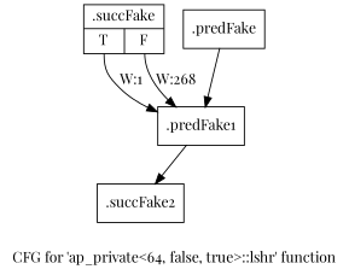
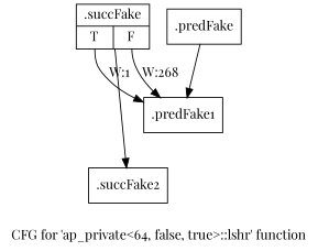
  digraph {
    fontname="Playfair Display"
    label="CFG for 'ap_private\<64, false, true\>::lshr' function"
    node [fontname="Playfair Display" shape=record filename="/mnt/xilinx/Vitis_HLS/2021.2/include/etc/ap_private.h" linenumber=1862]
    edge [execusionnum=267 filename="/mnt/xilinx/Vitis_HLS/2021.2/include/etc/ap_private.h" fontname="Playfair Display"]
    n1 [label="{.predFake}" filename="" linenumber=""]
    n2 [label="{.predFake1}"]
    n3 [label="{.succFake|{<s0>T|<s1>F}}"]
    n4 [label="{.succFake2}"]
    n1 -> n2
-   n2 -> n4
+   n3 -> n4
    n3 -> n2 [execusionnum=0 label="W:1" tailport=s0]
    n3 -> n2 [label="W:268" tailport=s1]
  }
